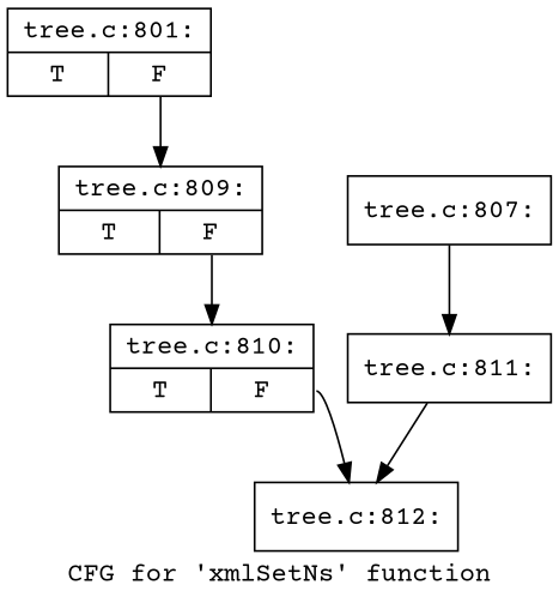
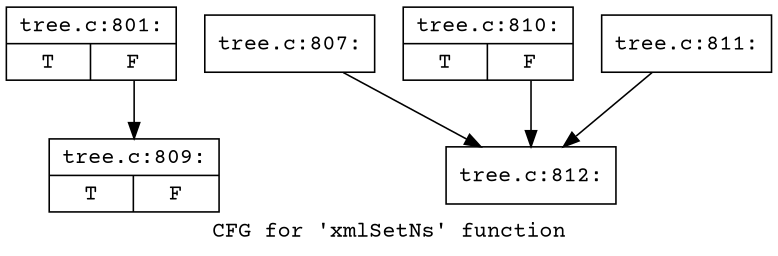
  digraph {
    fontname="Courier Prime"
    label="CFG for 'xmlSetNs' function"
    node [fontname="Courier Prime" shape=record]
    edge [fontname="Courier Prime" tailport=s1]
    n1 [label="{tree.c:801:|{<s0>T|<s1>F}}"]
    n2 [label="{tree.c:809:|{<s0>T|<s1>F}}"]
    n3 [label="{tree.c:807:}"]
    n4 [label="{tree.c:812:}"]
    n5 [label="{tree.c:810:|{<s0>T|<s1>F}}"]
    n6 [label="{tree.c:811:}"]
    n1 -> n2
-   n2 -> n5
-   n3 -> n6 [tailport=s0]
+   n3 -> n4 [tailport=s0]
    n5 -> n4
    n6 -> n4 [tailport=s0]
  }
